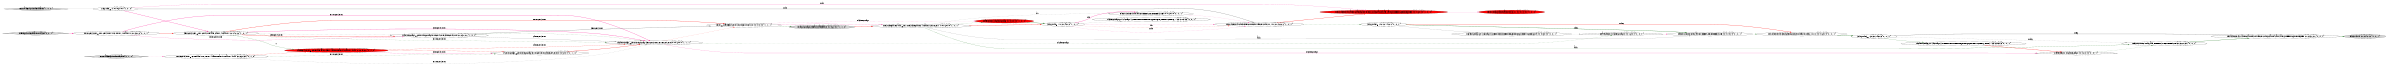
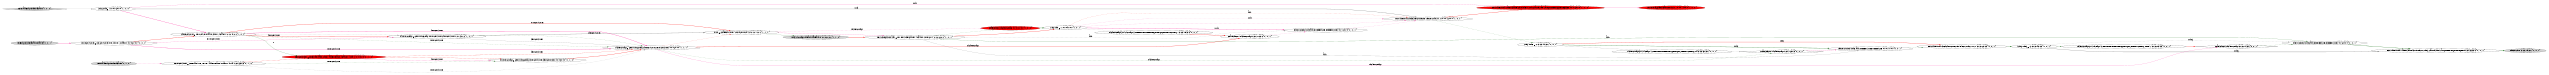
  digraph {
    fontname="DejaVu Serif"
    rankdir=LR
    node [fillcolor=white fontname="DejaVu Serif" shape=ellipse style=filled]
    edge [color=deeppink fontname="DejaVu Serif" style=bold]
    n1 [fillcolor=red label="server.verifyAuthenticationMetrics(0,1)@@@14@@@['1', '0', '0']"]
    n2 [label="NetworkTestUtils.checkClientConnection(selector,node,100,10)@@@13@@@['1', '0', '1']"]
    n3 [label="String node2 = \"2\"@@@14@@@['0', '0', '1']"]
    n4 [fillcolor=red label="NetworkTestUtils.waitForChannelClose(selector,node,ChannelState.State.AUTHENTICATION_FAILED)@@@13@@@['1', '0', '0']"]
    n5 [label="sslClientConfigs.put(SslConfigs.SSL_ENDPOINT_IDENTIFICATION_ALGORITHM_CONFIG,null)@@@15@@@['0', '0', '1']"]
    n6 [label="selector.connect(node2,addr,BUFFER_SIZE,BUFFER_SIZE)@@@17@@@['0', '0', '1']"]
    n7 [label="NetworkTestUtils.checkClientConnection(selector,node2,100,10)@@@18@@@['0', '0', '1']"]
    n8 [label="sslClientConfigs.put(SslConfigs.SSL_ENDPOINT_IDENTIFICATION_ALGORITHM_CONFIG,\"HTTPS\")@@@20@@@['0', '0', '1']"]
    n9 [label="createSelector(sslClientConfigs)@@@21@@@['0', '0', '1']" shape=diamond]
    n10 [label="selector.connect(node3,addr,BUFFER_SIZE,BUFFER_SIZE)@@@22@@@['0', '0', '1']"]
    n11 [label="createSelector(sslClientConfigs)@@@16@@@['0', '0', '1']" shape=diamond]
    n12 [label="String node = \"1\"@@@9@@@['1', '0', '1']"]
    n13 [label="sslClientConfigs.put(SslConfigs.SSL_ENDPOINT_IDENTIFICATION_ALGORITHM_CONFIG,\"\")@@@10@@@['0', '0', '1']"]
    n14 [label="selector.connect(node,addr,BUFFER_SIZE,BUFFER_SIZE)@@@12@@@['0', '0', '1']"]
+   n15 [label="createSelector(sslClientConfigs)@@@11@@@['0', '0', '1']"]
    n16 [label="String node3 = \"3\"@@@19@@@['0', '0', '1']"]
    n17 [fillcolor=lightgray label="selector.close()@@@24@@@['0', '0', '1']"]
-   n18 [fillcolor=lightgray label="testEndpointIdentificationDisabled['0', '0', '1']" shape=diamond]
+   n18 [fillcolor=lightgray label="testEndpointIdentificationDisabled['0', '0', '1']"]
    n19 [label="serverCertStores = new CertStores(true,\"server\",\"notahost\")@@@3@@@['0', '0', '1']"]
    n20 [label="sslServerConfigs = getTrustingConfig(serverCertStores,clientCertStores)@@@5@@@['1', '0', '1']"]
    n21 [label="sslClientConfigs = getTrustingConfig(clientCertStores,serverCertStores)@@@6@@@['1', '1', '1']"]
    n22 [label="clientCertStores = new CertStores(false,\"client\",\"localhost\")@@@4@@@['1', '0', '1']"]
    n23 [label="server = createEchoServer(SecurityProtocol.SSL)@@@7@@@['1', '1', '1']"]
    n24 [fillcolor=red label="createSelector(sslClientConfigs)@@@10@@@['1', '0', '0']"]
    n25 [label="InetSocketAddress addr = new InetSocketAddress(\"localhost\",server.port())@@@8@@@['1', '0', '1']"]
    n26 [fillcolor=lightgray label="verifySslConfigsWithHandshakeFailure()@@@8@@@['1', '1', '0']"]
    n27 [label="NetworkTestUtils.waitForChannelClose(selector,node3,ChannelState.State.AUTHENTICATION_FAILED)@@@23@@@['0', '0', '1']"]
    n28 [fillcolor=red label="clientCertStores = certBuilder(false,\"client\").addHostName(\"localhost\").build()@@@4@@@['0', '1', '0']"]
    n29 [label="sslServerConfigs = getTrustingConfig(serverCertStores,clientCertStores)@@@5@@@['0', '1', '0']"]
-   n30 [fillcolor=lightgray label="testInvalidEndpointIdentification['0', '1', '0']" shape=diamond]
+   n30 [fillcolor=lightgray label="testInvalidEndpointIdentification['0', '1', '0']"]
    n31 [label="serverCertStores = certBuilder(true,\"server\").addHostName(\"notahost\").build()@@@3@@@['0', '1', '0']"]
    n32 [fillcolor=lightgray label="testInvalidEndpointIdentification['1', '0', '0']" shape=diamond]
    n33 [label="String node = \"0\"@@@3@@@['1', '0', '0']"]
    n2 -> n3 [color=darkgreen style=dashed]
    n2 -> n4 [color=red]
    n3 -> n5 [color=gray40 style=solid]
    n3 -> n6 [color=darkgreen label=node2]
    n3 -> n7 [color=red label=node2]
    n4 -> n1 [style=solid]
    n5 -> n11 [color=gray40 style=dashed]
    n6 -> n7 [color=darkgreen style=dashed]
    n7 -> n16 [color=darkgreen]
    n8 -> n9 [color=red]
    n9 -> n10 [color=darkgreen style=dashed]
    n10 -> n27 [color=darkgreen]
    n11 -> n6 [style=solid]
    n12 -> n2 [style=dashed]
    n12 -> n2 [color=red label=addr style=dashed]
    n12 -> n2 [label="node" style=dashed]
    n12 -> n13 [color=gray40 style=dashed]
    n12 -> n14 [label="node"]
+   n13 -> n15 [color=red]
    n14 -> n2 [style=dashed]
+   n15 -> n14 [style=dashed]
    n16 -> n8 [color=darkgreen style=solid]
    n16 -> n10 [color=gray40 label=node3 style=dashed]
    n16 -> n27 [color=gray40 label=node3]
    n18 -> n19
    n19 -> n20 [label=serverCertStores style=solid]
    n19 -> n21 [label=serverCertStores]
    n19 -> n22 [color=red]
    n20 -> n21 [color=darkgreen style=dashed]
    n20 -> n21 [color=gray40 label=clientCertStores style=solid]
    n20 -> n23 [color=gray40 label=clientCertStores]
    n21 -> n9 [label=sslClientConfigs style=solid]
    n21 -> n11 [color=darkgreen label=sslClientConfigs style=dashed]
+   n21 -> n15 [color=red label=sslClientConfigs]
    n21 -> n23 [color=red style=dashed]
    n22 -> n20 [color=gray40 style=dashed]
    n22 -> n20 [color=red label=clientCertStores]
    n22 -> n21 [color=darkgreen label=serverCertStores style=dashed]
    n22 -> n21 [label=clientCertStores]
    n22 -> n23 [color=red label=serverCertStores]
    n22 -> n28 [color=darkgreen label=0 style=solid]
    n23 -> n24 [label=sslClientConfigs style=dashed]
    n23 -> n25 [style=solid]
    n23 -> n26 [color=darkgreen style=solid]
    n24 -> n12 [color=darkgreen]
    n25 -> n6 [color=gray40 label=addr style=solid]
    n25 -> n10 [color=darkgreen label=addr style=solid]
    n25 -> n12 [color=red]
    n25 -> n14 [color=gray40 label=addr style=dashed]
    n25 -> n24 [color=darkgreen style=dashed]
    n26 -> n25 [color=red]
    n27 -> n17 [color=darkgreen]
    n28 -> n21 [color=red label=clientCertStores style=solid]
    n28 -> n29 [label=clientCertStores style=solid]
    n28 -> n29 [color=red style=solid]
    n29 -> n21 [color=red]
    n30 -> n31 [style=dashed]
    n31 -> n21 [color=gray40 label=serverCertStores style=dashed]
    n31 -> n28 [color=red style=solid]
    n31 -> n29 [color=darkgreen label=serverCertStores style=dashed]
    n32 -> n33 [color=gray40 style=solid]
    n33 -> n2 [color=gray40 label="node"]
    n33 -> n4 [label="node" style=solid]
    n33 -> n22
  }
